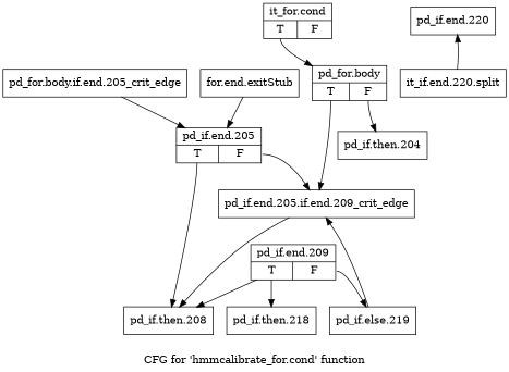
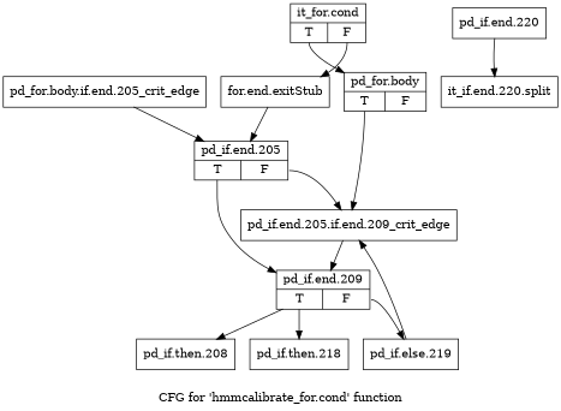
  digraph {
    label="CFG for 'hmmcalibrate_for.cond' function"
    node [shape=record]
    n1 [label="{it_for.cond|{<s0>T|<s1>F}}"]
    n2 [label="{for.end.exitStub}"]
    n3 [label="{pd_for.body|{<s0>T|<s1>F}}"]
    n4 [label="{pd_if.end.205|{<s0>T|<s1>F}}"]
-   n5 [label="{pd_if.then.204}"]
    n6 [label="{pd_if.end.205.if.end.209_crit_edge}"]
    n7 [label="{pd_for.body.if.end.205_crit_edge}"]
    n8 [label="{pd_if.then.208}"]
    n9 [label="{pd_if.end.209|{<s0>T|<s1>F}}"]
    n10 [label="{pd_if.then.218}"]
    n11 [label="{pd_if.else.219}"]
    n12 [label="{pd_if.end.220}"]
    n13 [label="{it_if.end.220.split}"]
+   n1 -> n2 [tailport=s1]
    n1 -> n3 [tailport=s0]
    n2 -> n4
-   n3 -> n5 [tailport=s1]
    n3 -> n6 [tailport=s0]
    n4 -> n6 [tailport=s1]
-   n4 -> n8 [tailport=s0]
-   n6 -> n8
+   n4 -> n9 [tailport=s0]
+   n6 -> n9
    n7 -> n4
    n9 -> n8
    n9 -> n10 [tailport=s0]
    n9 -> n11 [tailport=s1]
    n11 -> n6
-   n13 -> n12
+   n12 -> n13
  }
